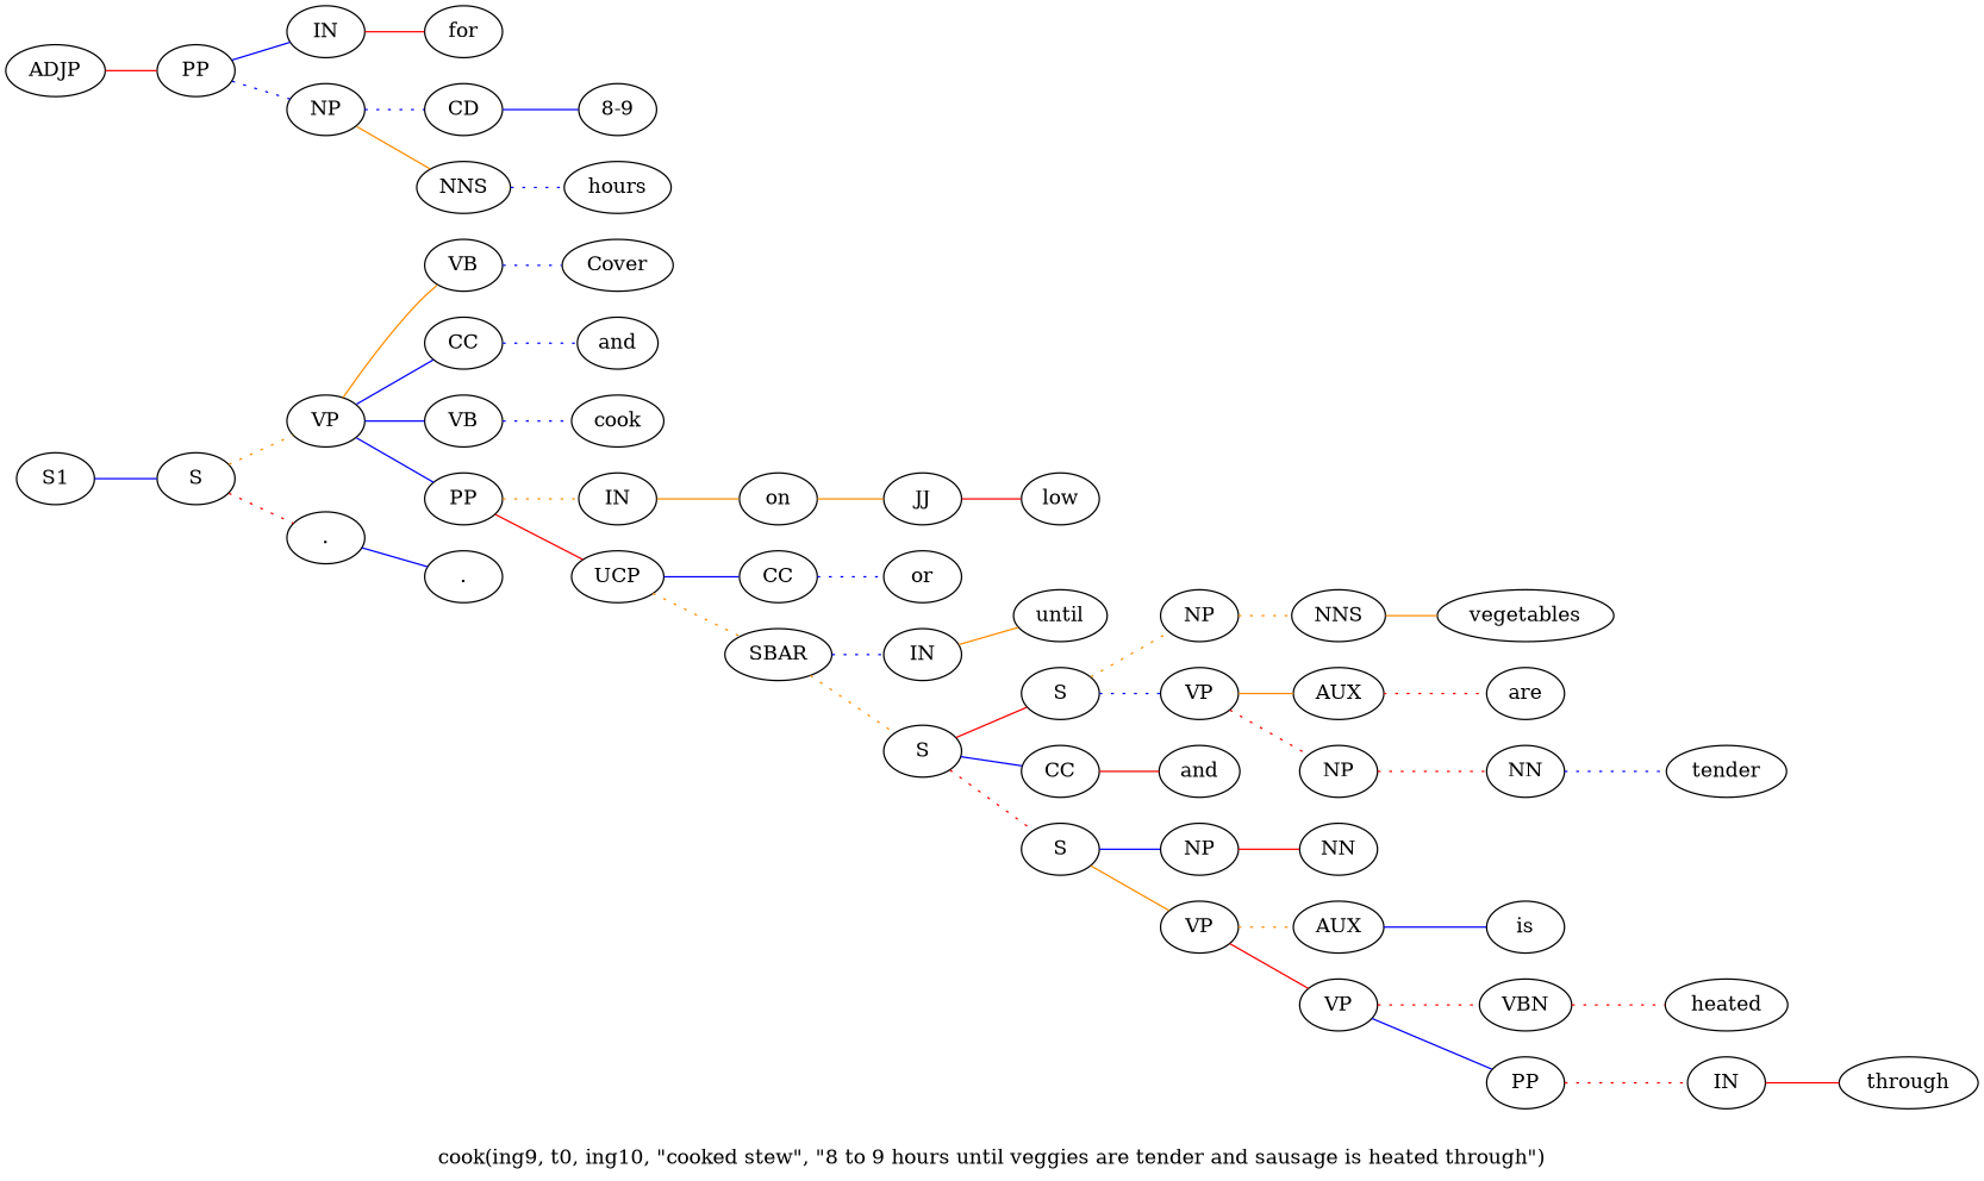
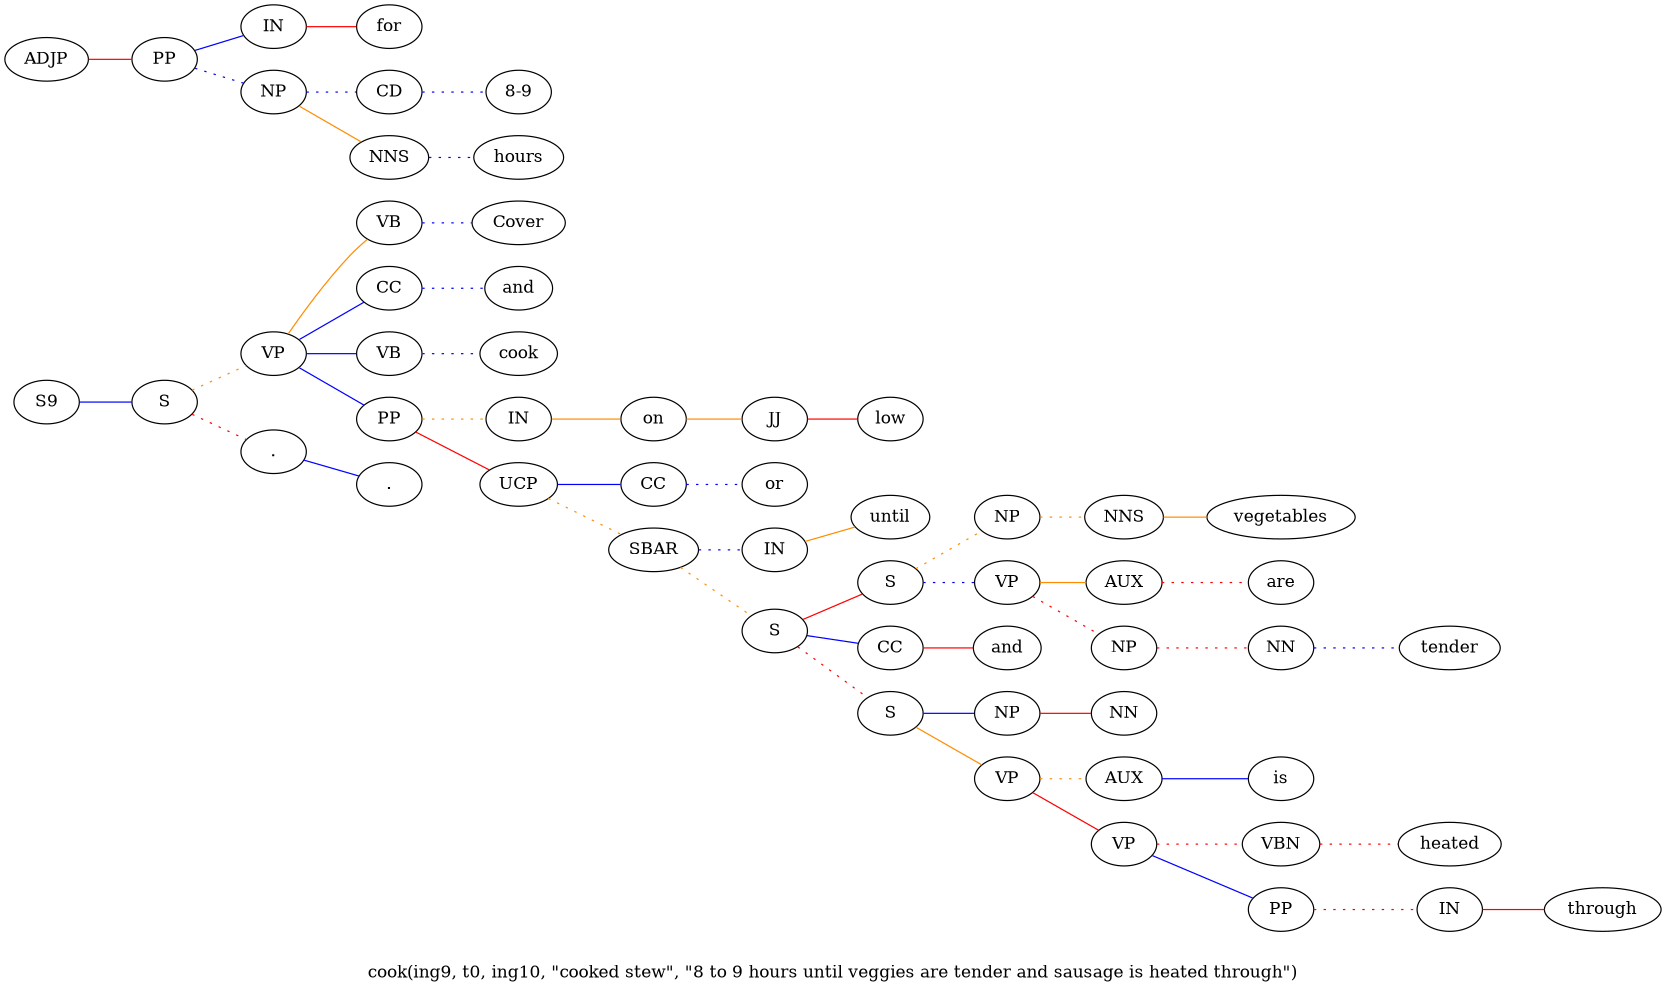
  graph {
    label="cook(ing9, t0, ing10, \"cooked stew\", \"8 to 9 hours until veggies are tender and sausage is heated through\")"
    rankdir=LR
    edge [color=blue style=solid]
-   n1 [label=S1]
+   n1 [label=S9]
    n2 [label=S]
    n3 [label=VP]
    n4 [label="."]
    n5 [label=VB]
    n6 [label=CC]
    n7 [label=VB]
    n8 [label=PP]
    n9 [label="."]
    n10 [label=Cover]
    n11 [label=and]
    n12 [label=cook]
    n13 [label=IN]
    n14 [label=UCP]
    n15 [label=on]
    n16 [label=CC]
    n17 [label=SBAR]
    n18 [label=JJ]
    n19 [label=ADJP]
    n20 [label=PP]
    n21 [label=or]
    n22 [label=IN]
    n23 [label=S]
    n24 [label=low]
    n25 [label=IN]
    n26 [label=NP]
    n27 [label=for]
    n28 [label=CD]
    n29 [label=NNS]
    n30 [label="8-9"]
    n31 [label=hours]
    n32 [label=until]
    n33 [label=S]
    n34 [label=CC]
    n35 [label=S]
    n36 [label=NP]
    n37 [label=VP]
    n38 [label=and]
    n39 [label=NP]
    n40 [label=VP]
    n41 [label=NNS]
    n42 [label=AUX]
    n43 [label=NP]
    n44 [label=vegetables]
    n45 [label=are]
    n46 [label=NN]
    n47 [label=tender]
    n48 [label=NN]
    n49 [label=AUX]
    n50 [label=VP]
    n51 [label=is]
    n52 [label=VBN]
    n53 [label=PP]
    n54 [label=heated]
    n55 [label=IN]
    n56 [label=through]
    n1 -- n2
    n2 -- n3 [color=darkorange style=dotted]
    n2 -- n4 [color=red style=dotted]
    n3 -- n5 [color=darkorange]
    n3 -- n6
    n3 -- n7
    n3 -- n8
    n4 -- n9
    n5 -- n10 [style=dotted]
    n6 -- n11 [style=dotted]
    n7 -- n12 [style=dotted]
    n8 -- n13 [color=darkorange style=dotted]
    n8 -- n14 [color=red]
    n13 -- n15 [color=darkorange]
    n14 -- n16
    n14 -- n17 [color=darkorange style=dotted]
    n15 -- n18 [color=darkorange]
    n16 -- n21 [style=dotted]
    n17 -- n22 [style=dotted]
    n17 -- n23 [color=darkorange style=dotted]
    n18 -- n24 [color=red]
    n19 -- n20 [color=red]
    n20 -- n25
    n20 -- n26 [style=dotted]
    n22 -- n32 [color=darkorange]
    n23 -- n33 [color=red]
    n23 -- n34
    n23 -- n35 [color=red style=dotted]
    n25 -- n27 [color=red]
    n26 -- n28 [style=dotted]
    n26 -- n29 [color=darkorange]
-   n28 -- n30
+   n28 -- n30 [style=dotted]
    n29 -- n31 [style=dotted]
    n33 -- n36 [color=darkorange style=dotted]
    n33 -- n37 [style=dotted]
    n34 -- n38 [color=red]
    n35 -- n39
    n35 -- n40 [color=darkorange]
    n36 -- n41 [color=darkorange style=dotted]
    n37 -- n42 [color=darkorange]
    n37 -- n43 [color=red style=dotted]
    n39 -- n48 [color=red]
    n40 -- n49 [color=darkorange style=dotted]
    n40 -- n50 [color=red]
    n41 -- n44 [color=darkorange]
    n42 -- n45 [color=red style=dotted]
    n43 -- n46 [color=red style=dotted]
    n46 -- n47 [style=dotted]
    n49 -- n51
    n50 -- n52 [color=red style=dotted]
    n50 -- n53
    n52 -- n54 [color=red style=dotted]
    n53 -- n55 [color=red style=dotted]
    n55 -- n56 [color=red]
  }
